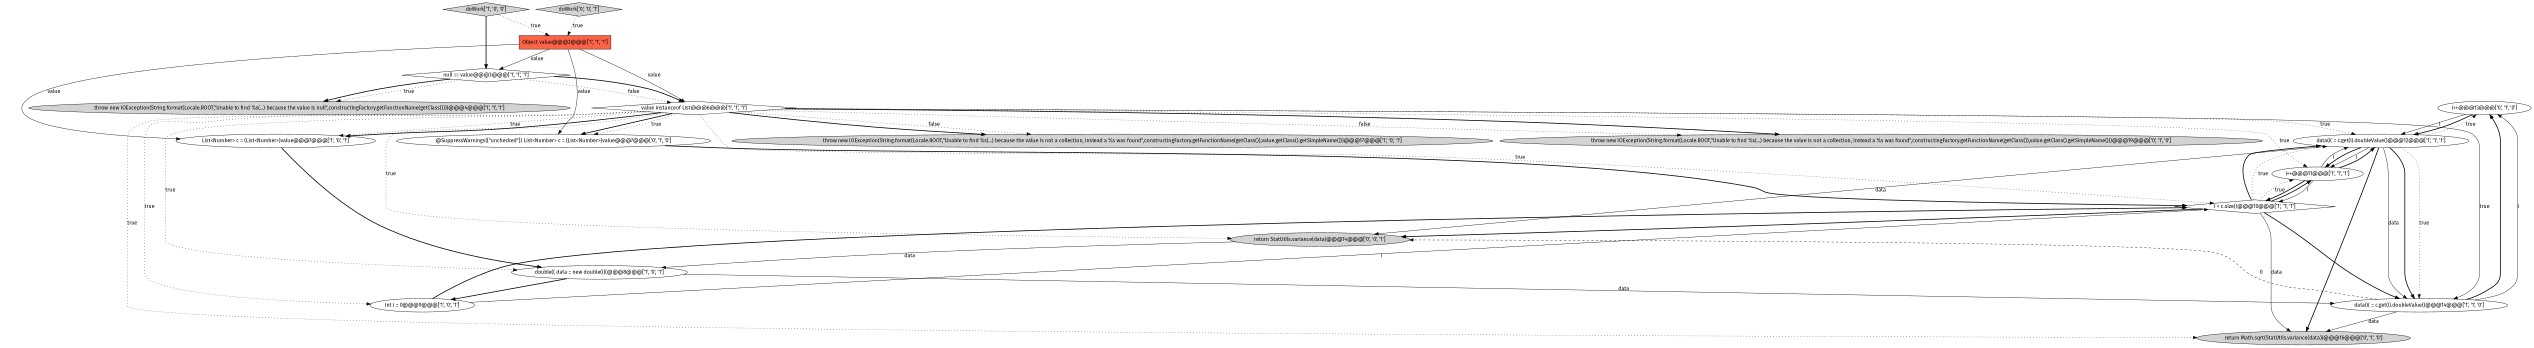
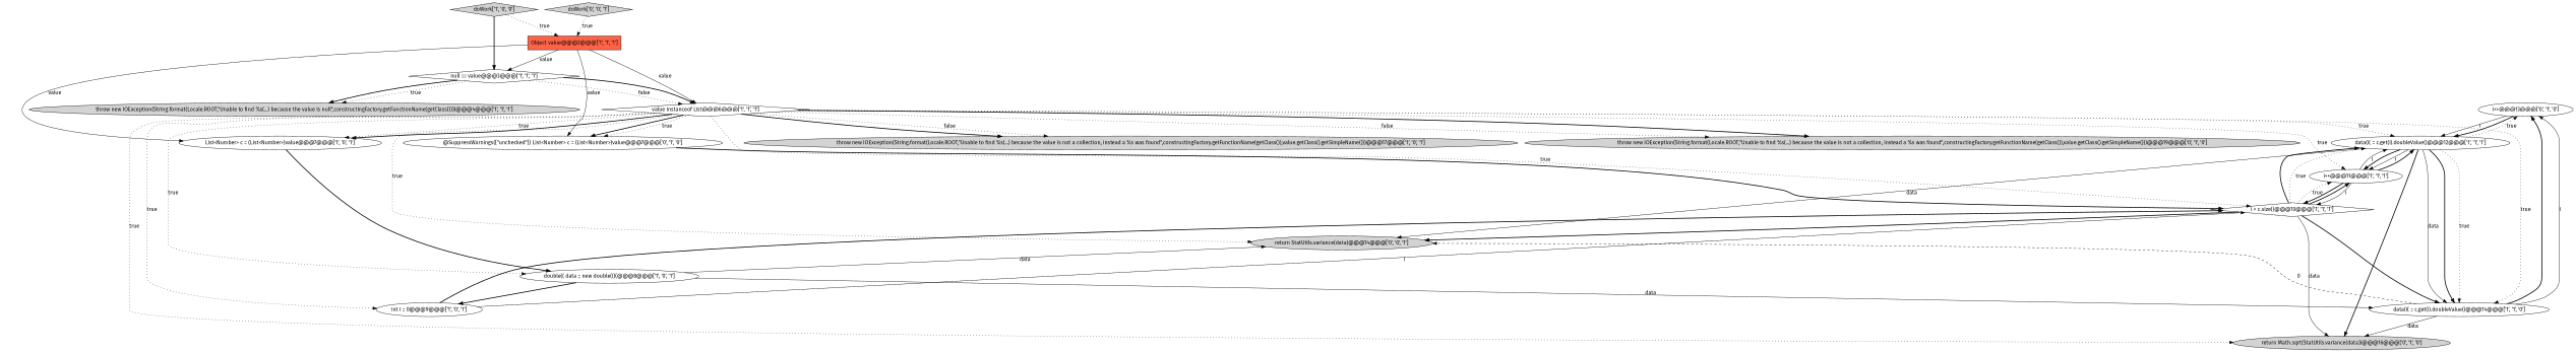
  digraph {
    fontname="Fira Sans"
    node [fillcolor=white fontname="Fira Sans" shape=ellipse style=filled]
    edge [fontname="Fira Sans" style=bold]
    n1 [label="i++@@@13@@@['0', '1', '0']"]
    n2 [label="data(i( = c.get(i).doubleValue()@@@12@@@['1', '1', '1']"]
    n3 [label="data(i( = c.get(i).doubleValue()@@@14@@@['1', '1', '0']"]
    n4 [fillcolor=lightgray label="return Math.sqrt(StatUtils.variance(data))@@@16@@@['0', '1', '0']"]
    n5 [fillcolor=lightgray label="return StatUtils.variance(data)@@@14@@@['0', '0', '1']"]
    n6 [label="i++@@@11@@@['1', '1', '1']"]
    n7 [fillcolor=lightgray label="throw new IOException(String.format(Locale.ROOT,\"Unable to find %s(...) because the value is not a collection, instead a %s was found\",constructingFactory.getFunctionName(getClass()),value.getClass().getSimpleName()))@@@17@@@['1', '0', '1']"]
    n8 [fillcolor=lightgray label="throw new IOException(String.format(Locale.ROOT,\"Unable to find %s(...) because the value is not a collection, instead a %s was found\",constructingFactory.getFunctionName(getClass()),value.getClass().getSimpleName()))@@@19@@@['0', '1', '0']"]
    n9 [label="null == value@@@3@@@['1', '1', '1']" shape=diamond]
    n10 [fillcolor=lightgray label="throw new IOException(String.format(Locale.ROOT,\"Unable to find %s(...) because the value is null\",constructingFactory.getFunctionName(getClass())))@@@4@@@['1', '1', '1']"]
    n11 [label="value instanceof List@@@6@@@['1', '1', '1']" shape=diamond]
    n12 [label="i < c.size()@@@10@@@['1', '1', '1']" shape=diamond]
    n13 [label="List<Number> c = (List<Number>)value@@@7@@@['1', '0', '1']"]
    n14 [label="@SuppressWarnings({\"unchecked\"}) List<Number> c = (List<Number>)value@@@7@@@['0', '1', '0']"]
    n15 [label="double(( data = new double((((@@@8@@@['1', '0', '1']"]
    n16 [label="int i = 0@@@9@@@['1', '0', '1']"]
    n17 [fillcolor=lightgray label="doWork['1', '0', '0']" shape=diamond]
    n18 [fillcolor=tomato label="Object value@@@2@@@['1', '1', '1']" shape=box]
    n19 [fillcolor=lightgray label="doWork['0', '0', '1']" shape=diamond]
    n1 -> n2 [label=i style=solid]
    n1 -> n2
    n2 -> n1 [label=true style=dotted]
    n2 -> n3 [label=true style=dotted]
    n2 -> n3 [label=data style=solid]
    n2 -> n3
    n2 -> n4
    n2 -> n5 [label=data style=solid]
    n2 -> n6
    n2 -> n6 [label=i style=solid]
    n3 -> n1 [label=i style=solid]
    n3 -> n1
    n3 -> n4 [label=data style=solid]
    n3 -> n5 [label=0 style=dashed]
    n6 -> n2
    n6 -> n2 [label=i style=solid]
    n6 -> n12
    n6 -> n12 [label=i style=solid]
    n9 -> n10 [label=true style=dotted]
    n9 -> n10
    n9 -> n11
    n9 -> n11 [label=false style=dotted]
    n11 -> n2 [label=true style=dotted]
-   n11 -> n3 [label=true style=solid]
+   n11 -> n3 [label=true style=dotted]
    n11 -> n4 [label=true style=dotted]
    n11 -> n5 [label=true style=dotted]
    n11 -> n6 [label=true style=dotted]
    n11 -> n7 [label=false style=dotted]
    n11 -> n7
    n11 -> n8
    n11 -> n8 [label=false style=dotted]
    n11 -> n12 [label=true style=dotted]
    n11 -> n13 [label=true style=dotted]
    n11 -> n13
    n11 -> n14
    n11 -> n14 [label=true style=dotted]
    n11 -> n15 [label=true style=dotted]
    n11 -> n16 [label=true style=dotted]
    n12 -> n2
    n12 -> n2 [label=true style=dotted]
    n12 -> n3
    n12 -> n4 [label=data style=solid]
    n12 -> n5
    n12 -> n6 [label=true style=dotted]
    n12 -> n6
    n13 -> n15
    n14 -> n12
    n15 -> n3 [label=data style=solid]
-   n5 -> n15 [label=data style=solid]
+   n15 -> n5 [label=data style=solid]
    n15 -> n16
    n16 -> n12 [label=i style=solid]
    n16 -> n12
    n17 -> n9
    n17 -> n18 [label=true style=dotted]
    n18 -> n9 [label=value style=solid]
    n18 -> n11 [label=value style=solid]
    n18 -> n13 [label=value style=solid]
    n18 -> n14 [label=value style=solid]
    n19 -> n18 [label=true style=dotted]
  }
